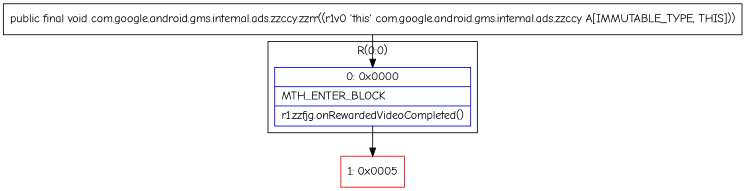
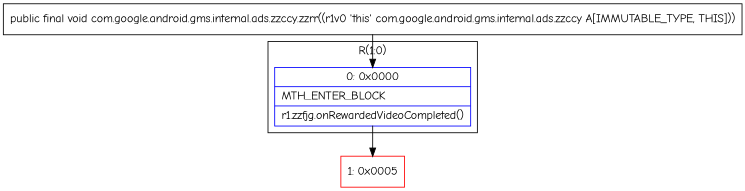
  digraph {
    fontname="Comic Neue"
    node [shape=record fontname="Comic Neue"]
    edge [fontname="Comic Neue"]
    n1 [color=blue label="{0\:\ 0x0000|MTH_ENTER_BLOCK\l|r1.zzfjg.onRewardedVideoCompleted()\l}"]
    n2 [color=red label="{1\:\ 0x0005}"]
    n3 [label="{public final void com.google.android.gms.internal.ads.zzccy.zzrr((r1v0 'this' com.google.android.gms.internal.ads.zzccy A[IMMUTABLE_TYPE, THIS])) }"]
    subgraph cluster_1 {
-     label="R(0:0)"
+     label="R(1:0)"
      n1
    }
    n1 -> n2
    n3 -> n1
  }
